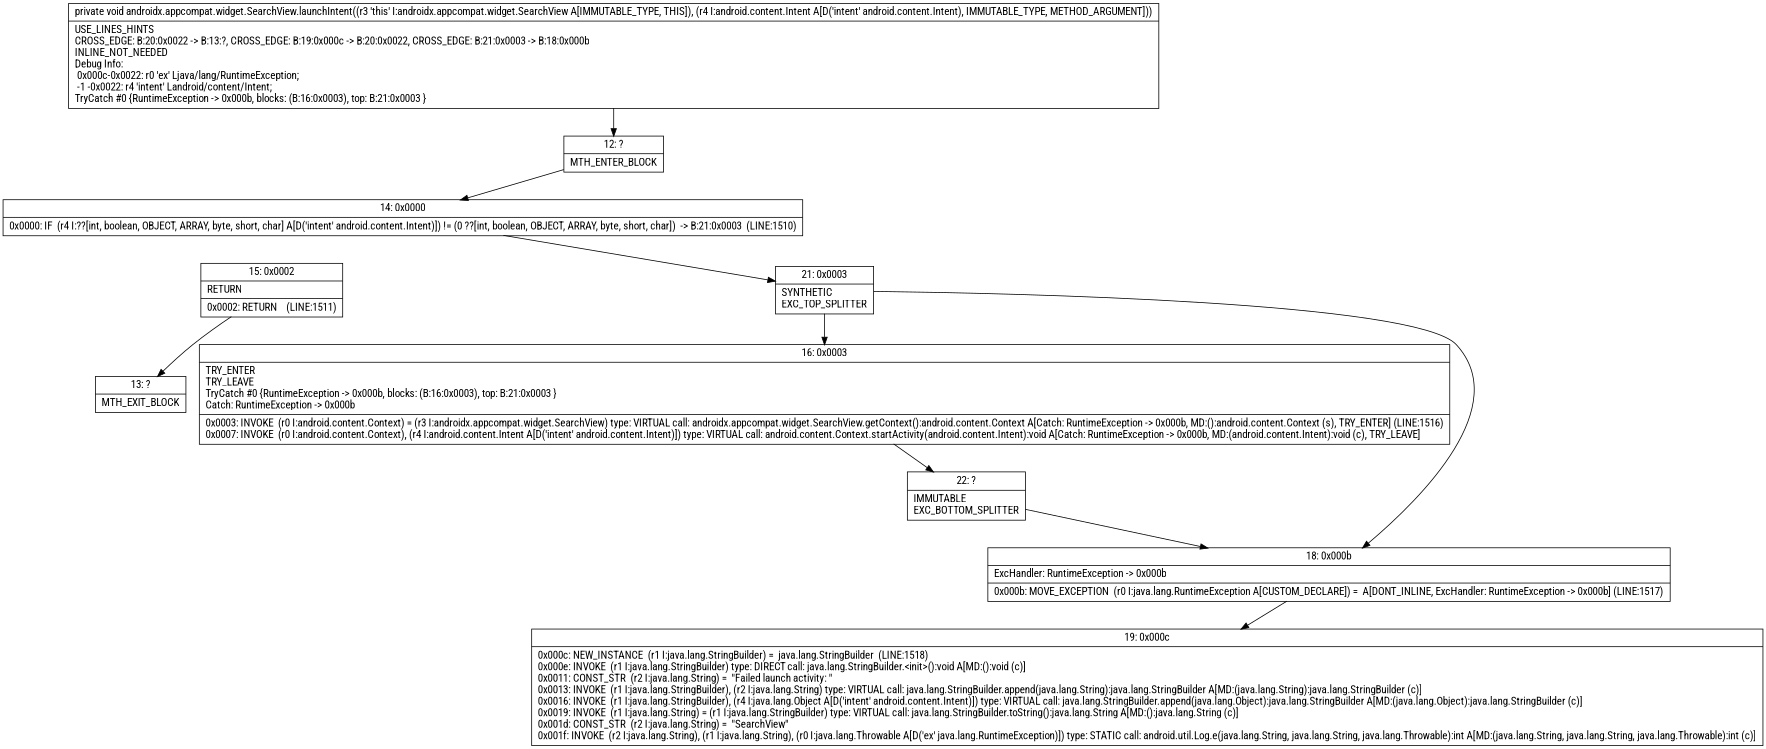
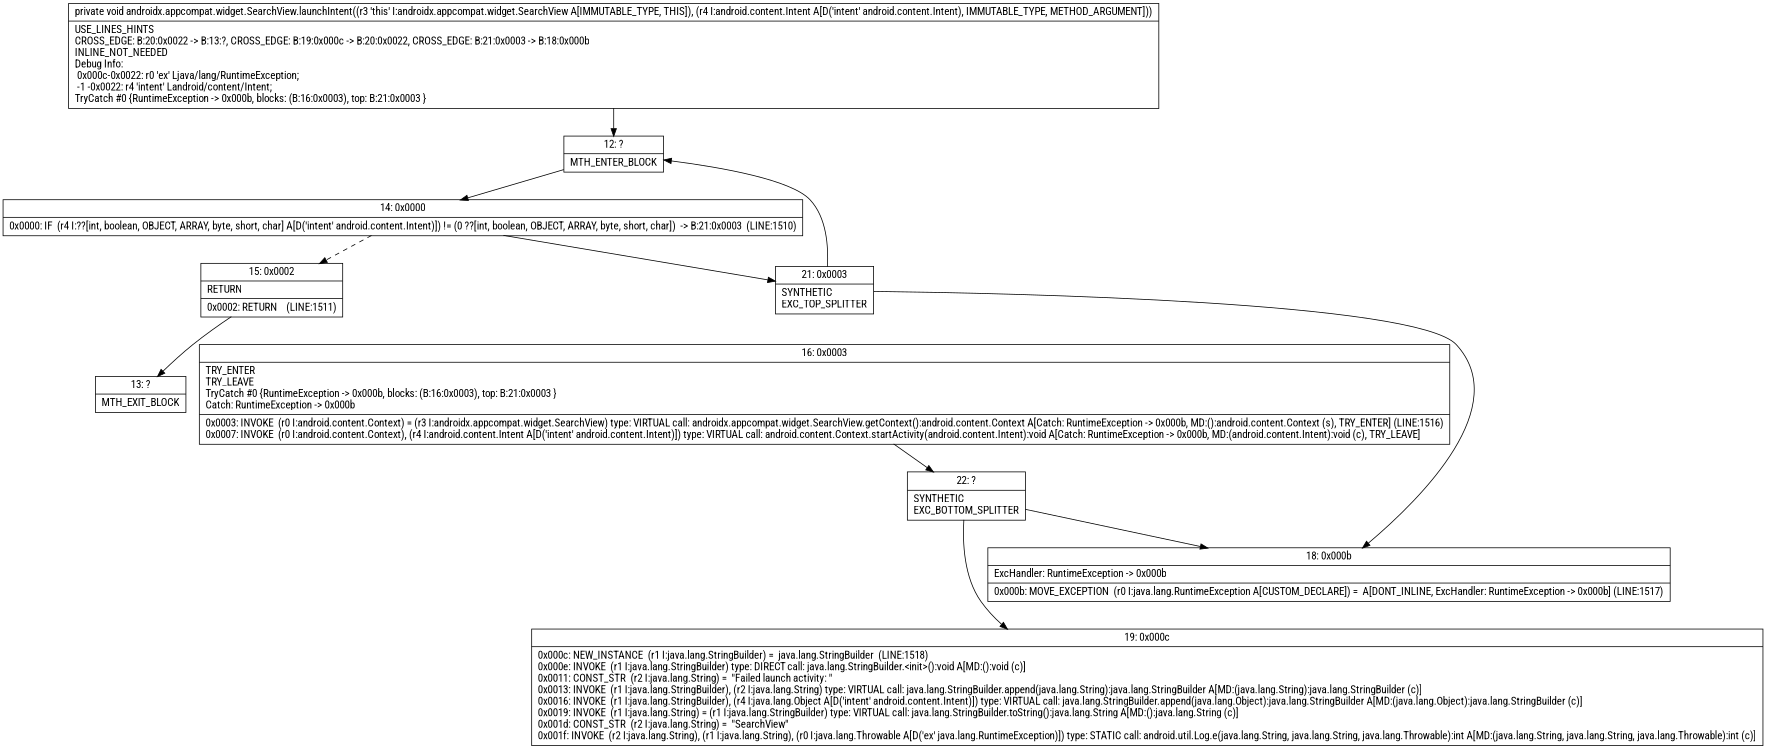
  digraph {
    fontname="Roboto Condensed"
    node [fontname="Roboto Condensed" shape=record]
    edge [fontname="Roboto Condensed"]
    n1 [label="{12\:\ ?|MTH_ENTER_BLOCK\l}"]
    n2 [label="{14\:\ 0x0000|0x0000: IF  (r4 I:??[int, boolean, OBJECT, ARRAY, byte, short, char] A[D('intent' android.content.Intent)]) != (0 ??[int, boolean, OBJECT, ARRAY, byte, short, char])  \-\> B:21:0x0003  (LINE:1510)\l}"]
    n3 [label="{15\:\ 0x0002|RETURN\l|0x0002: RETURN    (LINE:1511)\l}"]
    n4 [label="{21\:\ 0x0003|SYNTHETIC\lEXC_TOP_SPLITTER\l}"]
    n5 [label="{13\:\ ?|MTH_EXIT_BLOCK\l}"]
    n6 [label="{16\:\ 0x0003|TRY_ENTER\lTRY_LEAVE\lTryCatch #0 \{RuntimeException \-\> 0x000b, blocks: (B:16:0x0003), top: B:21:0x0003 \}\lCatch: RuntimeException \-\> 0x000b\l|0x0003: INVOKE  (r0 I:android.content.Context) = (r3 I:androidx.appcompat.widget.SearchView) type: VIRTUAL call: androidx.appcompat.widget.SearchView.getContext():android.content.Context A[Catch: RuntimeException \-\> 0x000b, MD:():android.content.Context (s), TRY_ENTER] (LINE:1516)\l0x0007: INVOKE  (r0 I:android.content.Context), (r4 I:android.content.Intent A[D('intent' android.content.Intent)]) type: VIRTUAL call: android.content.Context.startActivity(android.content.Intent):void A[Catch: RuntimeException \-\> 0x000b, MD:(android.content.Intent):void (c), TRY_LEAVE]\l}"]
    n7 [label="{18\:\ 0x000b|ExcHandler: RuntimeException \-\> 0x000b\l|0x000b: MOVE_EXCEPTION  (r0 I:java.lang.RuntimeException A[CUSTOM_DECLARE]) =  A[DONT_INLINE, ExcHandler: RuntimeException \-\> 0x000b] (LINE:1517)\l}"]
-   n8 [label="{22\:\ ?|IMMUTABLE\lEXC_BOTTOM_SPLITTER\l}"]
+   n8 [label="{22\:\ ?|SYNTHETIC\lEXC_BOTTOM_SPLITTER\l}"]
    n9 [label="{19\:\ 0x000c|0x000c: NEW_INSTANCE  (r1 I:java.lang.StringBuilder) =  java.lang.StringBuilder  (LINE:1518)\l0x000e: INVOKE  (r1 I:java.lang.StringBuilder) type: DIRECT call: java.lang.StringBuilder.\<init\>():void A[MD:():void (c)]\l0x0011: CONST_STR  (r2 I:java.lang.String) =  \"Failed launch activity: \" \l0x0013: INVOKE  (r1 I:java.lang.StringBuilder), (r2 I:java.lang.String) type: VIRTUAL call: java.lang.StringBuilder.append(java.lang.String):java.lang.StringBuilder A[MD:(java.lang.String):java.lang.StringBuilder (c)]\l0x0016: INVOKE  (r1 I:java.lang.StringBuilder), (r4 I:java.lang.Object A[D('intent' android.content.Intent)]) type: VIRTUAL call: java.lang.StringBuilder.append(java.lang.Object):java.lang.StringBuilder A[MD:(java.lang.Object):java.lang.StringBuilder (c)]\l0x0019: INVOKE  (r1 I:java.lang.String) = (r1 I:java.lang.StringBuilder) type: VIRTUAL call: java.lang.StringBuilder.toString():java.lang.String A[MD:():java.lang.String (c)]\l0x001d: CONST_STR  (r2 I:java.lang.String) =  \"SearchView\" \l0x001f: INVOKE  (r2 I:java.lang.String), (r1 I:java.lang.String), (r0 I:java.lang.Throwable A[D('ex' java.lang.RuntimeException)]) type: STATIC call: android.util.Log.e(java.lang.String, java.lang.String, java.lang.Throwable):int A[MD:(java.lang.String, java.lang.String, java.lang.Throwable):int (c)]\l}"]
    n10 [label="{private void androidx.appcompat.widget.SearchView.launchIntent((r3 'this' I:androidx.appcompat.widget.SearchView A[IMMUTABLE_TYPE, THIS]), (r4 I:android.content.Intent A[D('intent' android.content.Intent), IMMUTABLE_TYPE, METHOD_ARGUMENT]))  | USE_LINES_HINTS\lCROSS_EDGE: B:20:0x0022 \-\> B:13:?, CROSS_EDGE: B:19:0x000c \-\> B:20:0x0022, CROSS_EDGE: B:21:0x0003 \-\> B:18:0x000b\lINLINE_NOT_NEEDED\lDebug Info:\l  0x000c\-0x0022: r0 'ex' Ljava\/lang\/RuntimeException;\l  \-1 \-0x0022: r4 'intent' Landroid\/content\/Intent;\lTryCatch #0 \{RuntimeException \-\> 0x000b, blocks: (B:16:0x0003), top: B:21:0x0003 \}\l}"]
    n1 -> n2
+   n2 -> n3 [style=dashed]
    n2 -> n4
    n3 -> n5
-   n4 -> n6
+   n4 -> n1
    n4 -> n7
    n6 -> n8
-   n7 -> n9
+   n8 -> n9
    n8 -> n7
    n10 -> n1
  }
